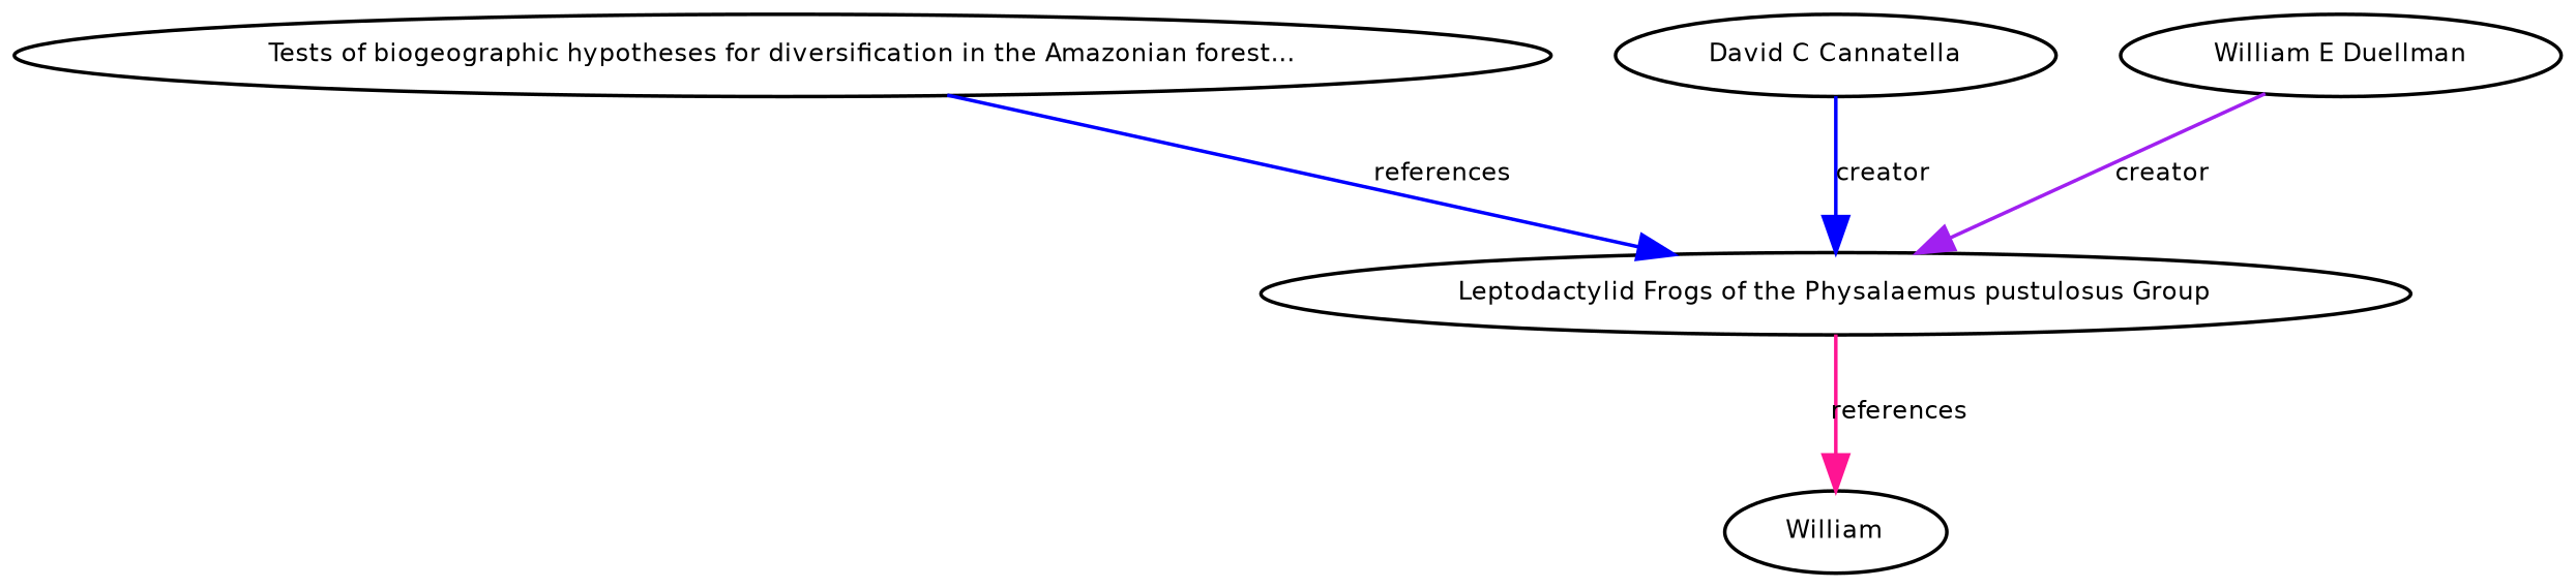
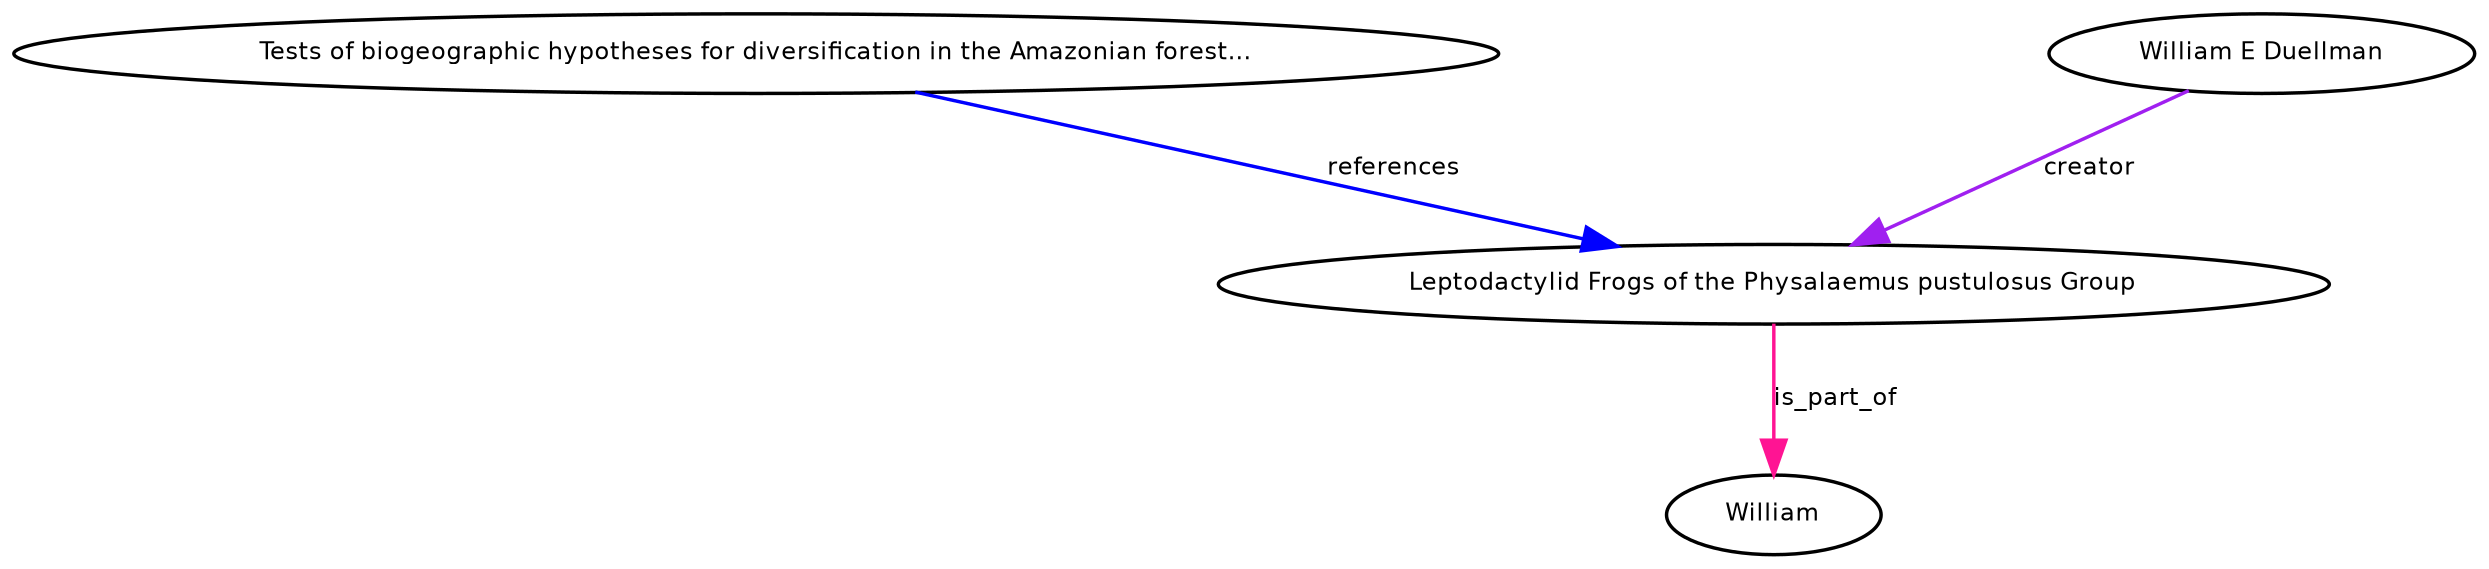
  digraph {
    node [fontname=Helvetica fontsize=7]
    edge [color=blue fontname=Helvetica fontsize=7]
    n1 [height=0.27433100247 label="Leptodactylid Frogs of the Physalaemus pustulosus Group" width=0.27433100247]
    n2 [height=0.27433100247 label=William width=0.27433100247]
    n3 [height=0.27433100247 label="Tests of biogeographic hypotheses for diversification in the Amazonian forest..." width=0.27433100247]
-   n4 [height=0.27433100247 label="David C Cannatella" width=0.27433100247]
    n5 [height=0.27433100247 label="William E Duellman" width=0.27433100247]
-   n1 -> n2 [color=deeppink label=references]
+   n1 -> n2 [color=deeppink label=is_part_of]
    n3 -> n1 [label=references]
-   n4 -> n1 [label=creator]
    n5 -> n1 [color=purple label=creator]
  }
